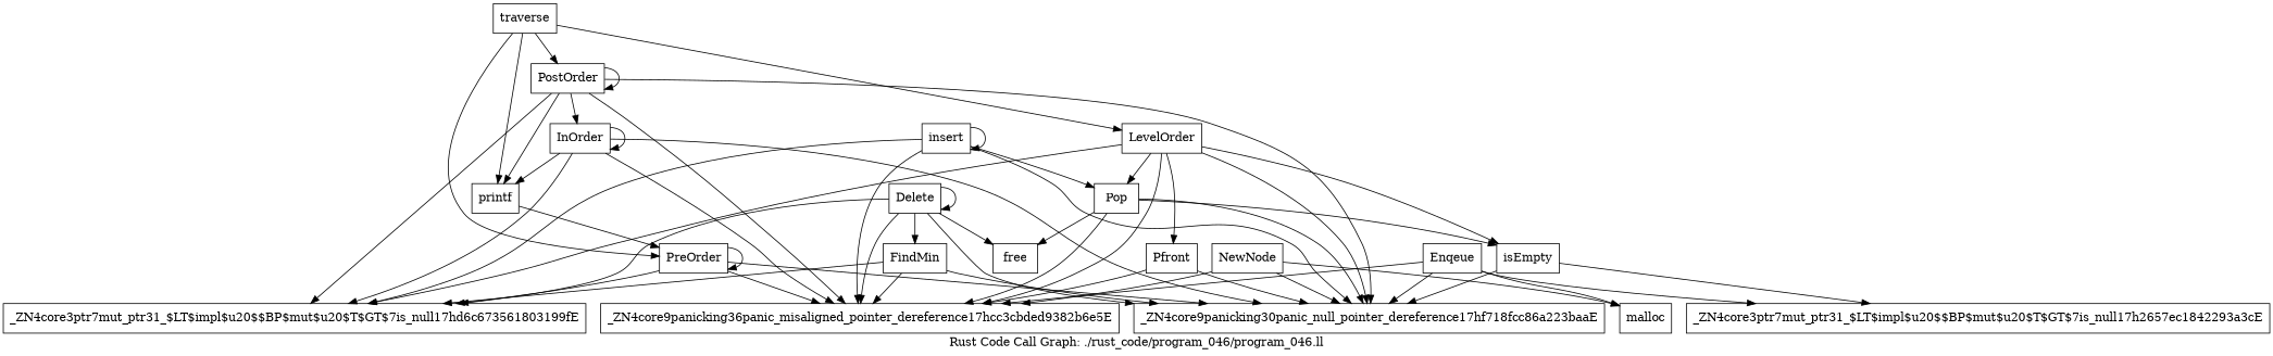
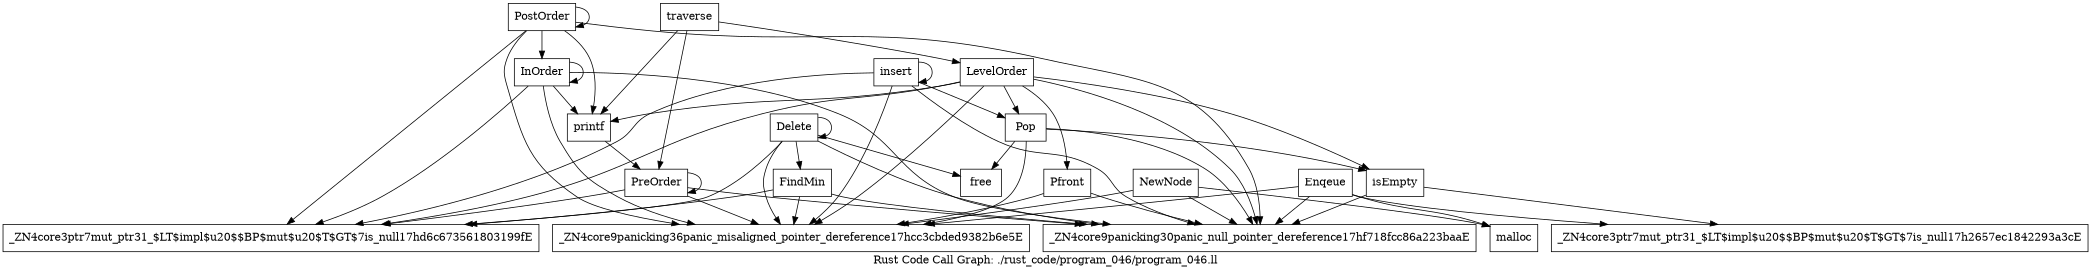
  digraph {
    label="Rust Code Call Graph: ./rust_code/program_046/program_046.ll"
    node [shape=record]
    n1 [label="{_ZN4core3ptr7mut_ptr31_$LT$impl$u20$$BP$mut$u20$T$GT$7is_null17h2657ec1842293a3cE}"]
    n2 [label="{_ZN4core3ptr7mut_ptr31_$LT$impl$u20$$BP$mut$u20$T$GT$7is_null17hd6c673561803199fE}"]
    n3 [label="{isEmpty}"]
    n4 [label="{_ZN4core9panicking30panic_null_pointer_dereference17hf718fcc86a223baaE}"]
    n5 [label="{Pop}"]
    n6 [label="{_ZN4core9panicking36panic_misaligned_pointer_dereference17hcc3cbded9382b6e5E}"]
    n7 [label="{free}"]
    n8 [label="{Pfront}"]
    n9 [label="{Enqeue}"]
    n10 [label="{malloc}"]
    n11 [label="{NewNode}"]
    n12 [label="{PostOrder}"]
    n13 [label="{printf}"]
    n14 [label="{InOrder}"]
    n15 [label="{PreOrder}"]
    n16 [label="{FindMin}"]
    n17 [label="{LevelOrder}"]
    n18 [label="{Delete}"]
    n19 [label="{insert}"]
    n20 [label="{traverse}"]
    n3 -> n1
    n3 -> n4
    n5 -> n3
    n5 -> n4
    n5 -> n6
    n5 -> n7
    n8 -> n4
    n8 -> n6
    n9 -> n1
    n9 -> n4
    n9 -> n6
    n9 -> n10
    n11 -> n4
    n11 -> n6
    n11 -> n10
    n12 -> n2
    n12 -> n4
    n12 -> n6
    n12 -> n12
    n12 -> n13
    n12 -> n14
    n13 -> n15
    n14 -> n2
    n14 -> n4
    n14 -> n6
    n14 -> n13
    n14 -> n14
    n15 -> n2
    n15 -> n4
    n15 -> n6
    n15 -> n15
    n16 -> n2
    n16 -> n4
    n16 -> n6
    n17 -> n2
    n17 -> n3
    n17 -> n4
    n17 -> n5
    n17 -> n6
    n17 -> n8
+   n17 -> n13
    n18 -> n2
    n18 -> n4
    n18 -> n6
    n18 -> n7
    n18 -> n16
    n18 -> n18
    n19 -> n2
    n19 -> n4
    n19 -> n5
    n19 -> n6
    n19 -> n19
-   n20 -> n12
    n20 -> n13
    n20 -> n15
    n20 -> n17
  }
